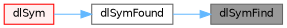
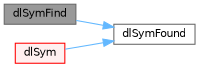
  digraph {
    rankdir=RL
    node [fontname=Helvetica fontsize=10 shape=box style=filled]
    edge [color=steelblue1 dir=back fontname=Helvetica fontsize=10 labelfontname=Helvetica labelfontsize=10 style=solid]
    n1 [color=gray40 fillcolor=grey60 fontcolor=black height=0.2 label=dlSymFind width=0.4]
    n2 [color=grey40 fillcolor=white height=0.2 label=dlSymFound width=0.4]
    n3 [color=red fillcolor="#FFF0F0" height=0.2 label=dlSym width=0.4]
-   n1 -> n2
+   n2 -> n1
    n2 -> n3
  }
